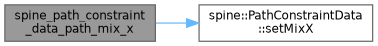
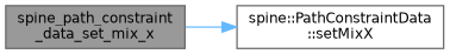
  digraph {
    rankdir=LR
    node [fontname=Helvetica fontsize=10 shape=box style=filled]
-   n1 [color=gray40 fillcolor=grey60 fontcolor=black height=0.2 label="spine_path_constraint\l_data_path_mix_x" width=0.4]
+   n1 [color=gray40 fillcolor=grey60 fontcolor=black height=0.2 label="spine_path_constraint\l_data_set_mix_x" width=0.4]
    n2 [color=grey40 fillcolor=white height=0.2 label="spine::PathConstraintData\l::setMixX" width=0.4]
    n1 -> n2 [color=steelblue1 fontname=Helvetica fontsize=10 labelfontname=Helvetica labelfontsize=10 style=solid]
  }
